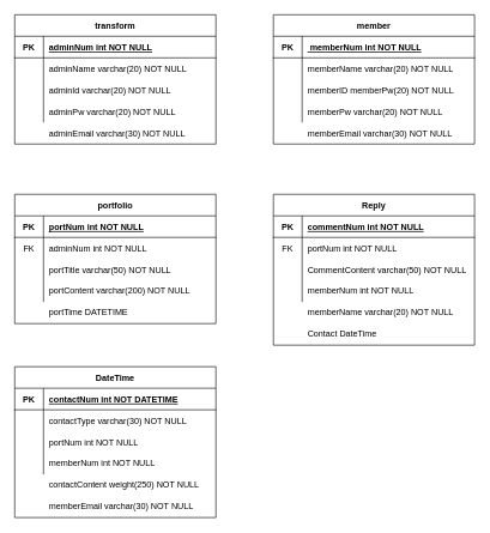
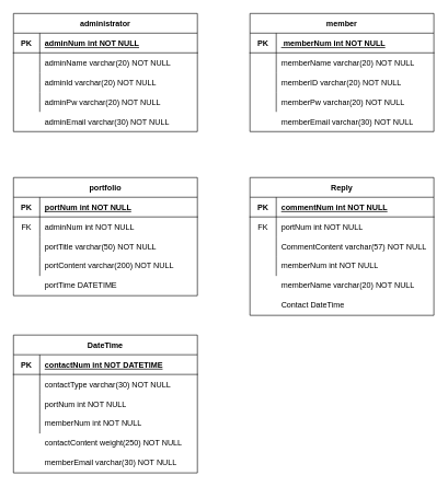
  <mxCell id="0" />
  <mxCell id="1" parent="0" />
- <mxCell id="2" value="transform" style="shape=table;startSize=30;container=1;collapsible=1;childLayout=tableLayout;fixedRows=1;rowLines=0;fontStyle=1;align=center;resizeLast=1;" parent="1" vertex="1"><mxGeometry x="20" y="20" width="280" height="180" as="geometry"><mxRectangle x="80" y="80" width="110" height="30" as="alternateBounds" /></mxGeometry></mxCell>
+ <mxCell id="2" value="administrator" style="shape=table;startSize=30;container=1;collapsible=1;childLayout=tableLayout;fixedRows=1;rowLines=0;fontStyle=1;align=center;resizeLast=1;" parent="1" vertex="1"><mxGeometry x="20" y="20" width="280" height="180" as="geometry"><mxRectangle x="80" y="80" width="110" height="30" as="alternateBounds" /></mxGeometry></mxCell>
  <mxCell id="3" value="" style="shape=partialRectangle;collapsible=0;dropTarget=0;pointerEvents=0;fillColor=none;top=0;left=0;bottom=1;right=0;points=[[0,0.5],[1,0.5]];portConstraint=eastwest;" parent="2" vertex="1"><mxGeometry y="30" width="280" height="30" as="geometry" /></mxCell>
  <mxCell id="4" value="PK" style="shape=partialRectangle;connectable=0;fillColor=none;top=0;left=0;bottom=0;right=0;fontStyle=1;overflow=hidden;" parent="3" vertex="1"><mxGeometry width="40" height="30" as="geometry"><mxRectangle width="40" height="30" as="alternateBounds" /></mxGeometry></mxCell>
  <mxCell id="5" value="adminNum int  NOT NULL" style="shape=partialRectangle;connectable=0;fillColor=none;top=0;left=0;bottom=0;right=0;align=left;spacingLeft=6;fontStyle=5;overflow=hidden;" parent="3" vertex="1"><mxGeometry x="40" width="240" height="30" as="geometry"><mxRectangle width="240" height="30" as="alternateBounds" /></mxGeometry></mxCell>
  <mxCell id="6" value="" style="shape=partialRectangle;collapsible=0;dropTarget=0;pointerEvents=0;fillColor=none;top=0;left=0;bottom=0;right=0;points=[[0,0.5],[1,0.5]];portConstraint=eastwest;" parent="2" vertex="1"><mxGeometry y="60" width="280" height="30" as="geometry" /></mxCell>
  <mxCell id="7" value="" style="shape=partialRectangle;connectable=0;fillColor=none;top=0;left=0;bottom=0;right=0;editable=1;overflow=hidden;" parent="6" vertex="1"><mxGeometry width="40" height="30" as="geometry"><mxRectangle width="40" height="30" as="alternateBounds" /></mxGeometry></mxCell>
  <mxCell id="8" value="adminName varchar(20)           NOT NULL" style="shape=partialRectangle;connectable=0;fillColor=none;top=0;left=0;bottom=0;right=0;align=left;spacingLeft=6;overflow=hidden;" parent="6" vertex="1"><mxGeometry x="40" width="240" height="30" as="geometry"><mxRectangle width="240" height="30" as="alternateBounds" /></mxGeometry></mxCell>
  <mxCell id="9" value="" style="shape=partialRectangle;collapsible=0;dropTarget=0;pointerEvents=0;fillColor=none;top=0;left=0;bottom=0;right=0;points=[[0,0.5],[1,0.5]];portConstraint=eastwest;" parent="2" vertex="1"><mxGeometry y="90" width="280" height="30" as="geometry" /></mxCell>
  <mxCell id="10" value="" style="shape=partialRectangle;connectable=0;fillColor=none;top=0;left=0;bottom=0;right=0;editable=1;overflow=hidden;" parent="9" vertex="1"><mxGeometry width="40" height="30" as="geometry"><mxRectangle width="40" height="30" as="alternateBounds" /></mxGeometry></mxCell>
  <mxCell id="11" value="adminId varchar(20) NOT NULL" style="shape=partialRectangle;connectable=0;fillColor=none;top=0;left=0;bottom=0;right=0;align=left;spacingLeft=6;overflow=hidden;" parent="9" vertex="1"><mxGeometry x="40" width="240" height="30" as="geometry"><mxRectangle width="240" height="30" as="alternateBounds" /></mxGeometry></mxCell>
  <mxCell id="12" value="" style="shape=partialRectangle;collapsible=0;dropTarget=0;pointerEvents=0;fillColor=none;top=0;left=0;bottom=0;right=0;points=[[0,0.5],[1,0.5]];portConstraint=eastwest;" parent="2" vertex="1"><mxGeometry y="120" width="280" height="30" as="geometry" /></mxCell>
  <mxCell id="13" value="" style="shape=partialRectangle;connectable=0;fillColor=none;top=0;left=0;bottom=0;right=0;editable=1;overflow=hidden;" parent="12" vertex="1"><mxGeometry width="40" height="30" as="geometry"><mxRectangle width="40" height="30" as="alternateBounds" /></mxGeometry></mxCell>
  <mxCell id="14" value="adminPw varchar(20)  NOT NULL" style="shape=partialRectangle;connectable=0;fillColor=none;top=0;left=0;bottom=0;right=0;align=left;spacingLeft=6;overflow=hidden;" parent="12" vertex="1"><mxGeometry x="40" width="240" height="30" as="geometry"><mxRectangle width="240" height="30" as="alternateBounds" /></mxGeometry></mxCell>
  <mxCell id="15" value="adminEmail varchar(30)        NOT NULL" style="shape=partialRectangle;connectable=0;fillColor=none;top=0;left=0;bottom=0;right=0;align=left;spacingLeft=6;overflow=hidden;" parent="1" vertex="1"><mxGeometry x="60" y="170" width="240" height="30" as="geometry"><mxRectangle width="240" height="30" as="alternateBounds" /></mxGeometry></mxCell>
  <mxCell id="16" value="member" style="shape=table;startSize=30;container=1;collapsible=1;childLayout=tableLayout;fixedRows=1;rowLines=0;fontStyle=1;align=center;resizeLast=1;" parent="1" vertex="1"><mxGeometry x="380" y="20" width="280" height="180" as="geometry"><mxRectangle x="440" y="80" width="110" height="30" as="alternateBounds" /></mxGeometry></mxCell>
  <mxCell id="17" value="" style="shape=partialRectangle;collapsible=0;dropTarget=0;pointerEvents=0;fillColor=none;top=0;left=0;bottom=1;right=0;points=[[0,0.5],[1,0.5]];portConstraint=eastwest;" parent="16" vertex="1"><mxGeometry y="30" width="280" height="30" as="geometry" /></mxCell>
  <mxCell id="18" value="PK" style="shape=partialRectangle;connectable=0;fillColor=none;top=0;left=0;bottom=0;right=0;fontStyle=1;overflow=hidden;" parent="17" vertex="1"><mxGeometry width="40" height="30" as="geometry"><mxRectangle width="40" height="30" as="alternateBounds" /></mxGeometry></mxCell>
  <mxCell id="19" value=" memberNum int  NOT NULL" style="shape=partialRectangle;connectable=0;fillColor=none;top=0;left=0;bottom=0;right=0;align=left;spacingLeft=6;fontStyle=5;overflow=hidden;" parent="17" vertex="1"><mxGeometry x="40" width="240" height="30" as="geometry"><mxRectangle width="240" height="30" as="alternateBounds" /></mxGeometry></mxCell>
  <mxCell id="20" value="" style="shape=partialRectangle;collapsible=0;dropTarget=0;pointerEvents=0;fillColor=none;top=0;left=0;bottom=0;right=0;points=[[0,0.5],[1,0.5]];portConstraint=eastwest;" parent="16" vertex="1"><mxGeometry y="60" width="280" height="30" as="geometry" /></mxCell>
  <mxCell id="21" value="" style="shape=partialRectangle;connectable=0;fillColor=none;top=0;left=0;bottom=0;right=0;editable=1;overflow=hidden;" parent="20" vertex="1"><mxGeometry width="40" height="30" as="geometry"><mxRectangle width="40" height="30" as="alternateBounds" /></mxGeometry></mxCell>
  <mxCell id="22" value="memberName varchar(20)      NOT NULL" style="shape=partialRectangle;connectable=0;fillColor=none;top=0;left=0;bottom=0;right=0;align=left;spacingLeft=6;overflow=hidden;" parent="20" vertex="1"><mxGeometry x="40" width="240" height="30" as="geometry"><mxRectangle width="240" height="30" as="alternateBounds" /></mxGeometry></mxCell>
  <mxCell id="23" value="" style="shape=partialRectangle;collapsible=0;dropTarget=0;pointerEvents=0;fillColor=none;top=0;left=0;bottom=0;right=0;points=[[0,0.5],[1,0.5]];portConstraint=eastwest;" parent="16" vertex="1"><mxGeometry y="90" width="280" height="30" as="geometry" /></mxCell>
  <mxCell id="24" value="" style="shape=partialRectangle;connectable=0;fillColor=none;top=0;left=0;bottom=0;right=0;editable=1;overflow=hidden;" parent="23" vertex="1"><mxGeometry width="40" height="30" as="geometry"><mxRectangle width="40" height="30" as="alternateBounds" /></mxGeometry></mxCell>
- <mxCell id="25" value="memberID memberPw(20)  NOT NULL" style="shape=partialRectangle;connectable=0;fillColor=none;top=0;left=0;bottom=0;right=0;align=left;spacingLeft=6;overflow=hidden;" parent="23" vertex="1"><mxGeometry x="40" width="240" height="30" as="geometry"><mxRectangle width="240" height="30" as="alternateBounds" /></mxGeometry></mxCell>
+ <mxCell id="25" value="memberID varchar(20)  NOT NULL" style="shape=partialRectangle;connectable=0;fillColor=none;top=0;left=0;bottom=0;right=0;align=left;spacingLeft=6;overflow=hidden;" parent="23" vertex="1"><mxGeometry x="40" width="240" height="30" as="geometry"><mxRectangle width="240" height="30" as="alternateBounds" /></mxGeometry></mxCell>
  <mxCell id="26" value="" style="shape=partialRectangle;collapsible=0;dropTarget=0;pointerEvents=0;fillColor=none;top=0;left=0;bottom=0;right=0;points=[[0,0.5],[1,0.5]];portConstraint=eastwest;" parent="16" vertex="1"><mxGeometry y="120" width="280" height="30" as="geometry" /></mxCell>
  <mxCell id="27" value="" style="shape=partialRectangle;connectable=0;fillColor=none;top=0;left=0;bottom=0;right=0;editable=1;overflow=hidden;" parent="26" vertex="1"><mxGeometry width="40" height="30" as="geometry"><mxRectangle width="40" height="30" as="alternateBounds" /></mxGeometry></mxCell>
  <mxCell id="28" value="memberPw varchar(20)  NOT NULL" style="shape=partialRectangle;connectable=0;fillColor=none;top=0;left=0;bottom=0;right=0;align=left;spacingLeft=6;overflow=hidden;" parent="26" vertex="1"><mxGeometry x="40" width="240" height="30" as="geometry"><mxRectangle width="240" height="30" as="alternateBounds" /></mxGeometry></mxCell>
  <mxCell id="29" value="memberEmail varchar(30)    NOT NULL" style="shape=partialRectangle;connectable=0;fillColor=none;top=0;left=0;bottom=0;right=0;align=left;spacingLeft=6;overflow=hidden;" parent="1" vertex="1"><mxGeometry x="420" y="170" width="240" height="30" as="geometry"><mxRectangle width="240" height="30" as="alternateBounds" /></mxGeometry></mxCell>
  <mxCell id="30" value="portfolio" style="shape=table;startSize=30;container=1;collapsible=1;childLayout=tableLayout;fixedRows=1;rowLines=0;fontStyle=1;align=center;resizeLast=1;" parent="1" vertex="1"><mxGeometry x="20" y="270" width="280" height="180" as="geometry"><mxRectangle x="80" y="330" width="110" height="30" as="alternateBounds" /></mxGeometry></mxCell>
  <mxCell id="31" value="" style="shape=partialRectangle;collapsible=0;dropTarget=0;pointerEvents=0;fillColor=none;top=0;left=0;bottom=1;right=0;points=[[0,0.5],[1,0.5]];portConstraint=eastwest;" parent="30" vertex="1"><mxGeometry y="30" width="280" height="30" as="geometry" /></mxCell>
  <mxCell id="32" value="PK" style="shape=partialRectangle;connectable=0;fillColor=none;top=0;left=0;bottom=0;right=0;fontStyle=1;overflow=hidden;" parent="31" vertex="1"><mxGeometry width="40" height="30" as="geometry"><mxRectangle width="40" height="30" as="alternateBounds" /></mxGeometry></mxCell>
  <mxCell id="33" value="portNum int NOT NULL" style="shape=partialRectangle;connectable=0;fillColor=none;top=0;left=0;bottom=0;right=0;align=left;spacingLeft=6;fontStyle=5;overflow=hidden;" parent="31" vertex="1"><mxGeometry x="40" width="240" height="30" as="geometry"><mxRectangle width="240" height="30" as="alternateBounds" /></mxGeometry></mxCell>
  <mxCell id="34" value="" style="shape=partialRectangle;collapsible=0;dropTarget=0;pointerEvents=0;fillColor=none;top=0;left=0;bottom=0;right=0;points=[[0,0.5],[1,0.5]];portConstraint=eastwest;" parent="30" vertex="1"><mxGeometry y="60" width="280" height="30" as="geometry" /></mxCell>
  <mxCell id="35" value="FK" style="shape=partialRectangle;connectable=0;fillColor=none;top=0;left=0;bottom=0;right=0;editable=1;overflow=hidden;" parent="34" vertex="1"><mxGeometry width="40" height="30" as="geometry"><mxRectangle width="40" height="30" as="alternateBounds" /></mxGeometry></mxCell>
  <mxCell id="36" value="adminNum int   NOT NULL" style="shape=partialRectangle;connectable=0;fillColor=none;top=0;left=0;bottom=0;right=0;align=left;spacingLeft=6;overflow=hidden;" parent="34" vertex="1"><mxGeometry x="40" width="240" height="30" as="geometry"><mxRectangle width="240" height="30" as="alternateBounds" /></mxGeometry></mxCell>
  <mxCell id="37" value="" style="shape=partialRectangle;collapsible=0;dropTarget=0;pointerEvents=0;fillColor=none;top=0;left=0;bottom=0;right=0;points=[[0,0.5],[1,0.5]];portConstraint=eastwest;" parent="30" vertex="1"><mxGeometry y="90" width="280" height="30" as="geometry" /></mxCell>
  <mxCell id="38" value="" style="shape=partialRectangle;connectable=0;fillColor=none;top=0;left=0;bottom=0;right=0;editable=1;overflow=hidden;" parent="37" vertex="1"><mxGeometry width="40" height="30" as="geometry"><mxRectangle width="40" height="30" as="alternateBounds" /></mxGeometry></mxCell>
  <mxCell id="39" value="portTitle varchar(50)   NOT NULL" style="shape=partialRectangle;connectable=0;fillColor=none;top=0;left=0;bottom=0;right=0;align=left;spacingLeft=6;overflow=hidden;" parent="37" vertex="1"><mxGeometry x="40" width="240" height="30" as="geometry"><mxRectangle width="240" height="30" as="alternateBounds" /></mxGeometry></mxCell>
  <mxCell id="40" value="" style="shape=partialRectangle;collapsible=0;dropTarget=0;pointerEvents=0;fillColor=none;top=0;left=0;bottom=0;right=0;points=[[0,0.5],[1,0.5]];portConstraint=eastwest;" parent="30" vertex="1"><mxGeometry y="120" width="280" height="30" as="geometry" /></mxCell>
  <mxCell id="41" value="&#10;&#10;&lt;br style=&quot;padding: 0px ; margin: 0px&quot;&gt;portContent varchar(200)  NOT NULL&lt;div style=&quot;padding: 0px ; margin: 0px&quot;&gt;&lt;br style=&quot;padding: 0px; margin: 0px; color: rgb(240  240  240); font-family: helvetica; font-size: 12px; font-style: normal; font-weight: 400; letter-spacing: normal; text-align: left; text-indent: 0px; text-transform: none; word-spacing: 0px; background-color: rgb(42  42  42);&quot;&gt;&#10;&#10;&lt;/div&gt;" style="shape=partialRectangle;connectable=0;fillColor=none;top=0;left=0;bottom=0;right=0;editable=1;overflow=hidden;" parent="40" vertex="1"><mxGeometry width="40" height="30" as="geometry"><mxRectangle width="40" height="30" as="alternateBounds" /></mxGeometry></mxCell>
  <mxCell id="42" value="portContent varchar(200)  NOT NULL" style="shape=partialRectangle;connectable=0;fillColor=none;top=0;left=0;bottom=0;right=0;align=left;spacingLeft=6;overflow=hidden;verticalAlign=top;" parent="40" vertex="1"><mxGeometry x="40" width="240" height="30" as="geometry"><mxRectangle width="240" height="30" as="alternateBounds" /></mxGeometry></mxCell>
  <mxCell id="43" value="portTime DATETIME" style="shape=partialRectangle;connectable=0;fillColor=none;top=0;left=0;bottom=0;right=0;align=left;spacingLeft=6;overflow=hidden;verticalAlign=top;" parent="1" vertex="1"><mxGeometry x="60" y="420" width="240" height="30" as="geometry"><mxRectangle width="240" height="30" as="alternateBounds" /></mxGeometry></mxCell>
  <mxCell id="44" value="Reply" style="shape=table;startSize=30;container=1;collapsible=1;childLayout=tableLayout;fixedRows=1;rowLines=0;fontStyle=1;align=center;resizeLast=1;" parent="1" vertex="1"><mxGeometry x="380" y="270" width="280" height="210" as="geometry"><mxRectangle x="440" y="330" width="110" height="30" as="alternateBounds" /></mxGeometry></mxCell>
  <mxCell id="45" value="" style="shape=partialRectangle;collapsible=0;dropTarget=0;pointerEvents=0;fillColor=none;top=0;left=0;bottom=1;right=0;points=[[0,0.5],[1,0.5]];portConstraint=eastwest;" parent="44" vertex="1"><mxGeometry y="30" width="280" height="30" as="geometry" /></mxCell>
  <mxCell id="46" value="PK" style="shape=partialRectangle;connectable=0;fillColor=none;top=0;left=0;bottom=0;right=0;fontStyle=1;overflow=hidden;" parent="45" vertex="1"><mxGeometry width="40" height="30" as="geometry"><mxRectangle width="40" height="30" as="alternateBounds" /></mxGeometry></mxCell>
  <mxCell id="47" value="commentNum int   NOT NULL" style="shape=partialRectangle;connectable=0;fillColor=none;top=0;left=0;bottom=0;right=0;align=left;spacingLeft=6;fontStyle=5;overflow=hidden;" parent="45" vertex="1"><mxGeometry x="40" width="240" height="30" as="geometry"><mxRectangle width="240" height="30" as="alternateBounds" /></mxGeometry></mxCell>
  <mxCell id="48" value="" style="shape=partialRectangle;collapsible=0;dropTarget=0;pointerEvents=0;fillColor=none;top=0;left=0;bottom=0;right=0;points=[[0,0.5],[1,0.5]];portConstraint=eastwest;" parent="44" vertex="1"><mxGeometry y="60" width="280" height="30" as="geometry" /></mxCell>
  <mxCell id="49" value="FK" style="shape=partialRectangle;connectable=0;fillColor=none;top=0;left=0;bottom=0;right=0;editable=1;overflow=hidden;" parent="48" vertex="1"><mxGeometry width="40" height="30" as="geometry"><mxRectangle width="40" height="30" as="alternateBounds" /></mxGeometry></mxCell>
  <mxCell id="50" value="portNum int  NOT NULL" style="shape=partialRectangle;connectable=0;fillColor=none;top=0;left=0;bottom=0;right=0;align=left;spacingLeft=6;overflow=hidden;" parent="48" vertex="1"><mxGeometry x="40" width="240" height="30" as="geometry"><mxRectangle width="240" height="30" as="alternateBounds" /></mxGeometry></mxCell>
  <mxCell id="51" value="" style="shape=partialRectangle;collapsible=0;dropTarget=0;pointerEvents=0;fillColor=none;top=0;left=0;bottom=0;right=0;points=[[0,0.5],[1,0.5]];portConstraint=eastwest;" parent="44" vertex="1"><mxGeometry y="90" width="280" height="30" as="geometry" /></mxCell>
  <mxCell id="52" value="" style="shape=partialRectangle;connectable=0;fillColor=none;top=0;left=0;bottom=0;right=0;editable=1;overflow=hidden;" parent="51" vertex="1"><mxGeometry width="40" height="30" as="geometry"><mxRectangle width="40" height="30" as="alternateBounds" /></mxGeometry></mxCell>
- <mxCell id="53" value="CommentContent varchar(50)   NOT NULL " style="shape=partialRectangle;connectable=0;fillColor=none;top=0;left=0;bottom=0;right=0;align=left;spacingLeft=6;overflow=hidden;" parent="51" vertex="1"><mxGeometry x="40" width="240" height="30" as="geometry"><mxRectangle width="240" height="30" as="alternateBounds" /></mxGeometry></mxCell>
+ <mxCell id="53" value="CommentContent varchar(57)   NOT NULL " style="shape=partialRectangle;connectable=0;fillColor=none;top=0;left=0;bottom=0;right=0;align=left;spacingLeft=6;overflow=hidden;" parent="51" vertex="1"><mxGeometry x="40" width="240" height="30" as="geometry"><mxRectangle width="240" height="30" as="alternateBounds" /></mxGeometry></mxCell>
  <mxCell id="54" value="" style="shape=partialRectangle;collapsible=0;dropTarget=0;pointerEvents=0;fillColor=none;top=0;left=0;bottom=0;right=0;points=[[0,0.5],[1,0.5]];portConstraint=eastwest;" parent="44" vertex="1"><mxGeometry y="120" width="280" height="30" as="geometry" /></mxCell>
  <mxCell id="55" value="&#10;&#10;&lt;br style=&quot;padding: 0px ; margin: 0px&quot;&gt;portContent varchar(200)      NOT NULL&lt;div style=&quot;padding: 0px ; margin: 0px&quot;&gt;&lt;br style=&quot;padding: 0px; margin: 0px; color: rgb(240  240, 240); font-family: helvetica; font-size: 12px; font-style: normal; font-weight: 400; letter-spacing: normal; text-align: left; text-indent: 0px; text-transform: none; word-spacing: 0px; background-color: rgb(42  42  42);&quot;&gt;&#10;&#10;&lt;/div&gt;" style="shape=partialRectangle;connectable=0;fillColor=none;top=0;left=0;bottom=0;right=0;editable=1;overflow=hidden;" parent="54" vertex="1"><mxGeometry width="40" height="30" as="geometry"><mxRectangle width="40" height="30" as="alternateBounds" /></mxGeometry></mxCell>
  <mxCell id="56" value="memberNum int  NOT NULL &#10;" style="shape=partialRectangle;connectable=0;fillColor=none;top=0;left=0;bottom=0;right=0;align=left;spacingLeft=6;overflow=hidden;verticalAlign=top;" parent="54" vertex="1"><mxGeometry x="40" width="240" height="30" as="geometry"><mxRectangle width="240" height="30" as="alternateBounds" /></mxGeometry></mxCell>
  <mxCell id="57" value="memberName varchar(20)   NOT NULL &#10;" style="shape=partialRectangle;connectable=0;fillColor=none;top=0;left=0;bottom=0;right=0;align=left;spacingLeft=6;overflow=hidden;verticalAlign=top;" parent="1" vertex="1"><mxGeometry x="420" y="420" width="240" height="30" as="geometry"><mxRectangle width="240" height="30" as="alternateBounds" /></mxGeometry></mxCell>
  <mxCell id="58" value="Contact DateTime&#10;" style="shape=partialRectangle;connectable=0;fillColor=none;top=0;left=0;bottom=0;right=0;align=left;spacingLeft=6;overflow=hidden;verticalAlign=top;" parent="1" vertex="1"><mxGeometry x="420" y="450" width="240" height="30" as="geometry"><mxRectangle width="240" height="30" as="alternateBounds" /></mxGeometry></mxCell>
  <mxCell id="59" value="DateTime" style="shape=table;startSize=30;container=1;collapsible=1;childLayout=tableLayout;fixedRows=1;rowLines=0;fontStyle=1;align=center;resizeLast=1;" parent="1" vertex="1"><mxGeometry x="20" y="510" width="280" height="210" as="geometry"><mxRectangle x="80" y="80" width="110" height="30" as="alternateBounds" /></mxGeometry></mxCell>
  <mxCell id="60" value="" style="shape=partialRectangle;collapsible=0;dropTarget=0;pointerEvents=0;fillColor=none;top=0;left=0;bottom=1;right=0;points=[[0,0.5],[1,0.5]];portConstraint=eastwest;" parent="59" vertex="1"><mxGeometry y="30" width="280" height="30" as="geometry" /></mxCell>
  <mxCell id="61" value="PK" style="shape=partialRectangle;connectable=0;fillColor=none;top=0;left=0;bottom=0;right=0;fontStyle=1;overflow=hidden;" parent="60" vertex="1"><mxGeometry width="40" height="30" as="geometry"><mxRectangle width="40" height="30" as="alternateBounds" /></mxGeometry></mxCell>
  <mxCell id="62" value="contactNum int  NOT DATETIME" style="shape=partialRectangle;connectable=0;fillColor=none;top=0;left=0;bottom=0;right=0;align=left;spacingLeft=6;fontStyle=5;overflow=hidden;" parent="60" vertex="1"><mxGeometry x="40" width="240" height="30" as="geometry"><mxRectangle width="240" height="30" as="alternateBounds" /></mxGeometry></mxCell>
  <mxCell id="63" value="" style="shape=partialRectangle;collapsible=0;dropTarget=0;pointerEvents=0;fillColor=none;top=0;left=0;bottom=0;right=0;points=[[0,0.5],[1,0.5]];portConstraint=eastwest;" parent="59" vertex="1"><mxGeometry y="60" width="280" height="30" as="geometry" /></mxCell>
  <mxCell id="64" value="" style="shape=partialRectangle;connectable=0;fillColor=none;top=0;left=0;bottom=0;right=0;editable=1;overflow=hidden;" parent="63" vertex="1"><mxGeometry width="40" height="30" as="geometry"><mxRectangle width="40" height="30" as="alternateBounds" /></mxGeometry></mxCell>
  <mxCell id="65" value="contactType varchar(30)  NOT NULL" style="shape=partialRectangle;connectable=0;fillColor=none;top=0;left=0;bottom=0;right=0;align=left;spacingLeft=6;overflow=hidden;" parent="63" vertex="1"><mxGeometry x="40" width="240" height="30" as="geometry"><mxRectangle width="240" height="30" as="alternateBounds" /></mxGeometry></mxCell>
  <mxCell id="66" value="" style="shape=partialRectangle;collapsible=0;dropTarget=0;pointerEvents=0;fillColor=none;top=0;left=0;bottom=0;right=0;points=[[0,0.5],[1,0.5]];portConstraint=eastwest;" parent="59" vertex="1"><mxGeometry y="90" width="280" height="30" as="geometry" /></mxCell>
  <mxCell id="67" value="" style="shape=partialRectangle;connectable=0;fillColor=none;top=0;left=0;bottom=0;right=0;editable=1;overflow=hidden;" parent="66" vertex="1"><mxGeometry width="40" height="30" as="geometry"><mxRectangle width="40" height="30" as="alternateBounds" /></mxGeometry></mxCell>
  <mxCell id="68" value="portNum int  NOT NULL" style="shape=partialRectangle;connectable=0;fillColor=none;top=0;left=0;bottom=0;right=0;align=left;spacingLeft=6;overflow=hidden;" parent="66" vertex="1"><mxGeometry x="40" width="240" height="30" as="geometry"><mxRectangle width="240" height="30" as="alternateBounds" /></mxGeometry></mxCell>
  <mxCell id="69" value="" style="shape=partialRectangle;collapsible=0;dropTarget=0;pointerEvents=0;fillColor=none;top=0;left=0;bottom=0;right=0;points=[[0,0.5],[1,0.5]];portConstraint=eastwest;" parent="59" vertex="1"><mxGeometry y="120" width="280" height="30" as="geometry" /></mxCell>
  <mxCell id="70" value="&#10;&#10;&lt;br style=&quot;padding: 0px ; margin: 0px&quot;&gt;portContent varchar(200)  NOT NULL&lt;div style=&quot;padding: 0px ; margin: 0px&quot;&gt;&lt;br style=&quot;padding: 0px; margin: 0px; color: rgb(240  240, 240); font-family: helvetica; font-size: 12px; font-style: normal; font-weight: 400; letter-spacing: normal; text-align: left; text-indent: 0px; text-transform: none; word-spacing: 0px; background-color: rgb(42  42  42);&quot;&gt;&#10;&#10;&lt;/div&gt;" style="shape=partialRectangle;connectable=0;fillColor=none;top=0;left=0;bottom=0;right=0;editable=1;overflow=hidden;" parent="69" vertex="1"><mxGeometry width="40" height="30" as="geometry"><mxRectangle width="40" height="30" as="alternateBounds" /></mxGeometry></mxCell>
  <mxCell id="71" value="memberNum int   NOT NULL &#10;" style="shape=partialRectangle;connectable=0;fillColor=none;top=0;left=0;bottom=0;right=0;align=left;spacingLeft=6;overflow=hidden;verticalAlign=top;" parent="69" vertex="1"><mxGeometry x="40" width="240" height="30" as="geometry"><mxRectangle width="240" height="30" as="alternateBounds" /></mxGeometry></mxCell>
  <mxCell id="72" value="contactContent weight(250)   NOT NULL &#10;" style="shape=partialRectangle;connectable=0;fillColor=none;top=0;left=0;bottom=0;right=0;align=left;spacingLeft=6;overflow=hidden;verticalAlign=top;" parent="1" vertex="1"><mxGeometry x="60" y="660" width="240" height="30" as="geometry"><mxRectangle width="240" height="30" as="alternateBounds" /></mxGeometry></mxCell>
  <mxCell id="73" value="memberEmail varchar(30)  NOT NULL&#10;" style="shape=partialRectangle;connectable=0;fillColor=none;top=0;left=0;bottom=0;right=0;align=left;spacingLeft=6;overflow=hidden;verticalAlign=top;" parent="1" vertex="1"><mxGeometry x="60" y="690" width="240" height="30" as="geometry"><mxRectangle width="240" height="30" as="alternateBounds" /></mxGeometry></mxCell>
